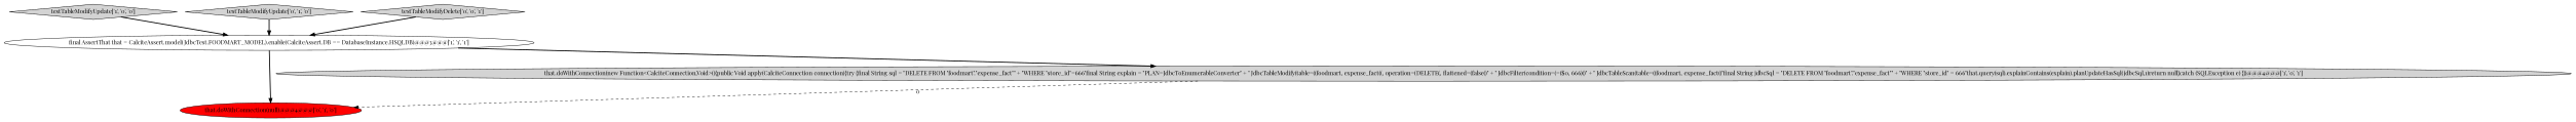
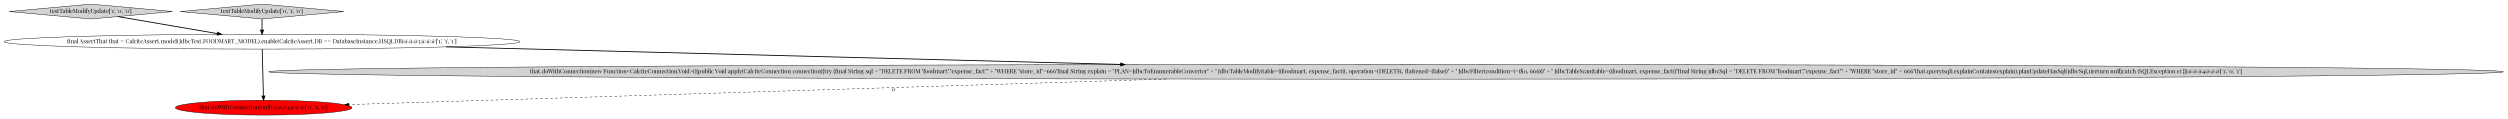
  digraph {
    fontname="Playfair Display"
    node [fillcolor=lightgray shape=diamond style=filled fontname="Playfair Display"]
    edge [style=bold fontname="Playfair Display"]
    n1 [label="testTableModifyUpdate['1', '0', '0']"]
    n2 [fillcolor=white label="final AssertThat that = CalciteAssert.model(JdbcTest.FOODMART_MODEL).enable(CalciteAssert.DB == DatabaseInstance.HSQLDB)@@@3@@@['1', '1', '1']" shape=ellipse]
    n3 [fillcolor=red label="that.doWithConnection(null)@@@4@@@['0', '1', '0']" shape=ellipse]
    n4 [label="that.doWithConnection(new Function<CalciteConnection,Void>(){public Void apply(CalciteConnection connection){try {final String sql = \"DELETE FROM \"foodmart\".\"expense_fact\"\" + \"WHERE \"store_id\"=666\"final String explain = \"PLAN=JdbcToEnumerableConverter\" + \" JdbcTableModify(table=((foodmart, expense_fact((, operation=(DELETE(, flattened=(false()\" + \" JdbcFilter(condition=(=($0, 666)()\" + \" JdbcTableScan(table=((foodmart, expense_fact((\"final String jdbcSql = \"DELETE FROM \"foodmart\".\"expense_fact\"\" + \"WHERE \"store_id\" = 666\"that.query(sql).explainContains(explain).planUpdateHasSql(jdbcSql,1)return null}catch (SQLException e) }})@@@4@@@['1', '0', '1']" shape=ellipse]
    n5 [label="testTableModifyUpdate['0', '1', '0']"]
-   n6 [label="testTableModifyDelete['0', '0', '1']"]
    n1 -> n2
    n2 -> n3
    n2 -> n4
    n4 -> n3 [label=0 style=dashed]
    n5 -> n2
-   n6 -> n2
  }
